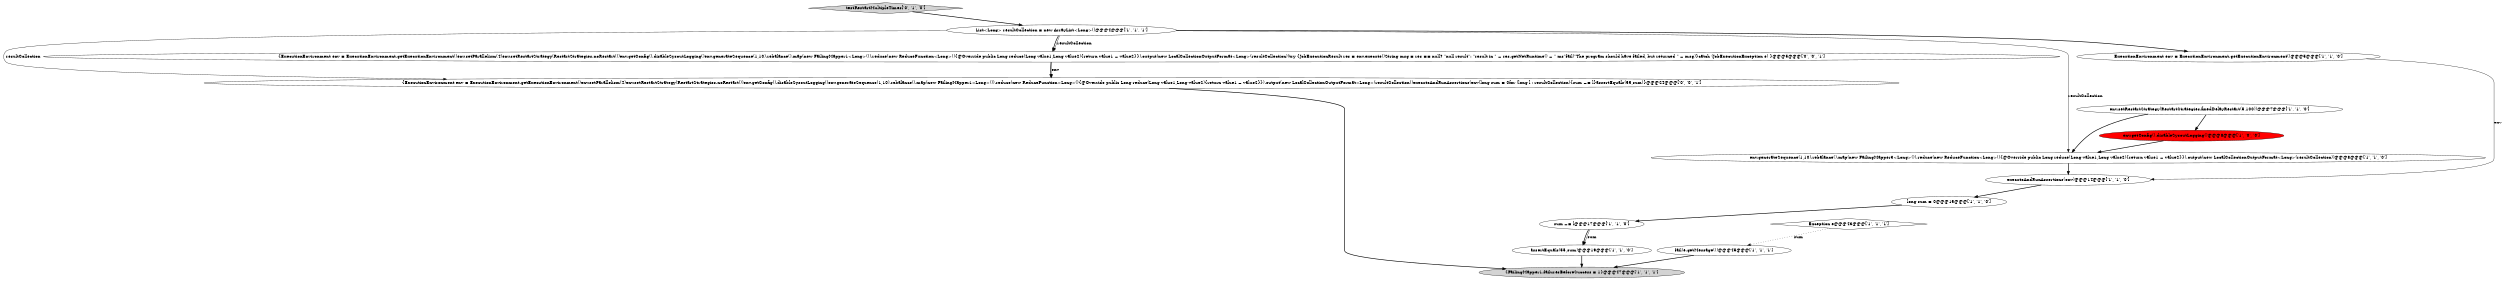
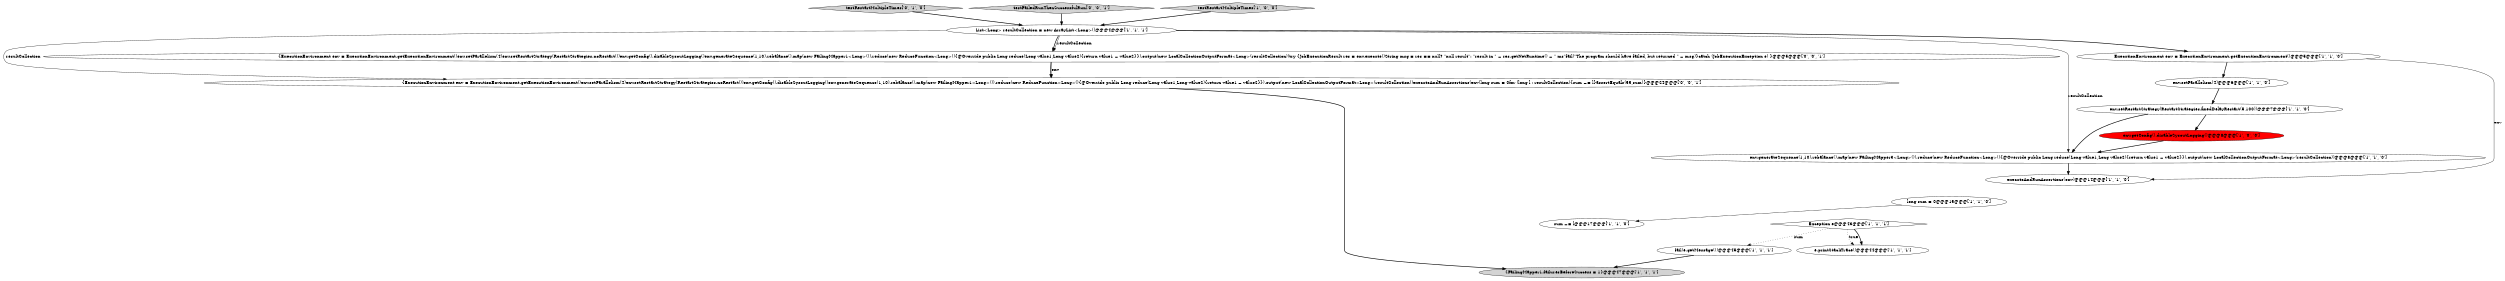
  digraph {
    node [fillcolor=white shape=ellipse style=filled]
    edge [style=bold]
    n1 [label="env.setRestartStrategy(RestartStrategies.fixedDelayRestart(5,100))@@@7@@@['1', '1', '0']"]
    n2 [fillcolor=red label="env.getConfig().disableSysoutLogging()@@@8@@@['1', '0', '0']"]
    n3 [label="env.generateSequence(1,10).rebalance().map(new FailingMapper3<Long>()).reduce(new ReduceFunction<Long>(){@Override public Long reduce(Long value1,Long value2){return value1 + value2}}).output(new LocalCollectionOutputFormat<Long>(resultCollection))@@@8@@@['1', '1', '0']"]
    n4 [label="executeAndRunAssertions(env)@@@14@@@['1', '1', '0']"]
    n5 [fillcolor=lightgray label="testRestartMultipleTimes['0', '1', '0']" shape=diamond]
    n6 [label="List<Long> resultCollection = new ArrayList<Long>()@@@4@@@['1', '1', '1']"]
    n7 [label="{ExecutionEnvironment env = ExecutionEnvironment.getExecutionEnvironment()env.setParallelism(4)env.setRestartStrategy(RestartStrategies.noRestart())env.getConfig().disableSysoutLogging()env.generateSequence(1,10).rebalance().map(new FailingMapper1<Long>()).reduce(new ReduceFunction<Long>(){@Override public Long reduce(Long value1,Long value2){return value1 + value2}}).output(new LocalCollectionOutputFormat<Long>(resultCollection))try {JobExecutionResult res = env.execute()String msg = res == null? \"null result\": \"result in \" + res.getNetRuntime() + \" ms\"fail(\"The program should have failed, but returned \" + msg)}catch (JobExecutionException e) }@@@5@@@['0', '0', '1']"]
    n8 [label="{ExecutionEnvironment env = ExecutionEnvironment.getExecutionEnvironment()env.setParallelism(4)env.setRestartStrategy(RestartStrategies.noRestart())env.getConfig().disableSysoutLogging()env.generateSequence(1,10).rebalance().map(new FailingMapper1<Long>()).reduce(new ReduceFunction<Long>(){@Override public Long reduce(Long value1,Long value2){return value1 + value2}}).output(new LocalCollectionOutputFormat<Long>(resultCollection))executeAndRunAssertions(env)long sum = 0for (long l : resultCollection){sum += l}assertEquals(55,sum)}@@@24@@@['0', '0', '1']"]
    n9 [label="ExecutionEnvironment env = ExecutionEnvironment.getExecutionEnvironment()@@@5@@@['1', '1', '0']"]
    n10 [fillcolor=lightgray label="{FailingMapper1.failuresBeforeSuccess = 1}@@@47@@@['1', '1', '1']"]
+   n11 [label="env.setParallelism(4)@@@6@@@['1', '1', '0']"]
    n12 [label="long sum = 0@@@15@@@['1', '1', '0']"]
    n13 [label="fail(e.getMessage())@@@45@@@['1', '1', '1']"]
    n14 [label="sum += l@@@17@@@['1', '1', '0']"]
-   n15 [label="assertEquals(55,sum)@@@19@@@['1', '1', '0']"]
+   n16 [label="e.printStackTrace()@@@44@@@['1', '1', '1']"]
+   n17 [fillcolor=lightgray label="testFailedRunThenSuccessfulRun['0', '0', '1']" shape=diamond]
+   n18 [fillcolor=lightgray label="testRestartMultipleTimes['1', '0', '0']" shape=diamond]
    n19 [label="Exception e@@@43@@@['1', '1', '1']" shape=diamond]
    n1 -> n2
    n1 -> n3
    n2 -> n3
    n3 -> n4
-   n4 -> n12
    n5 -> n6
    n6 -> n3 [label=resultCollection style=solid]
    n6 -> n7
    n6 -> n7 [label=resultCollection style=solid]
    n6 -> n8 [label=resultCollection style=solid]
    n6 -> n9
    n7 -> n8
    n7 -> n8 [label=env style=solid]
    n8 -> n10
    n9 -> n4 [label=env style=solid]
-   n12 -> n14
+   n9 -> n11
+   n11 -> n1
+   n12 -> n14 [style=solid]
    n13 -> n10
-   n14 -> n15
-   n14 -> n15 [label=sum style=solid]
-   n15 -> n10
+   n17 -> n6
+   n18 -> n6
    n19 -> n13 [label=sum style=dotted]
+   n19 -> n16 [label=true style=dotted]
+   n19 -> n16
  }
